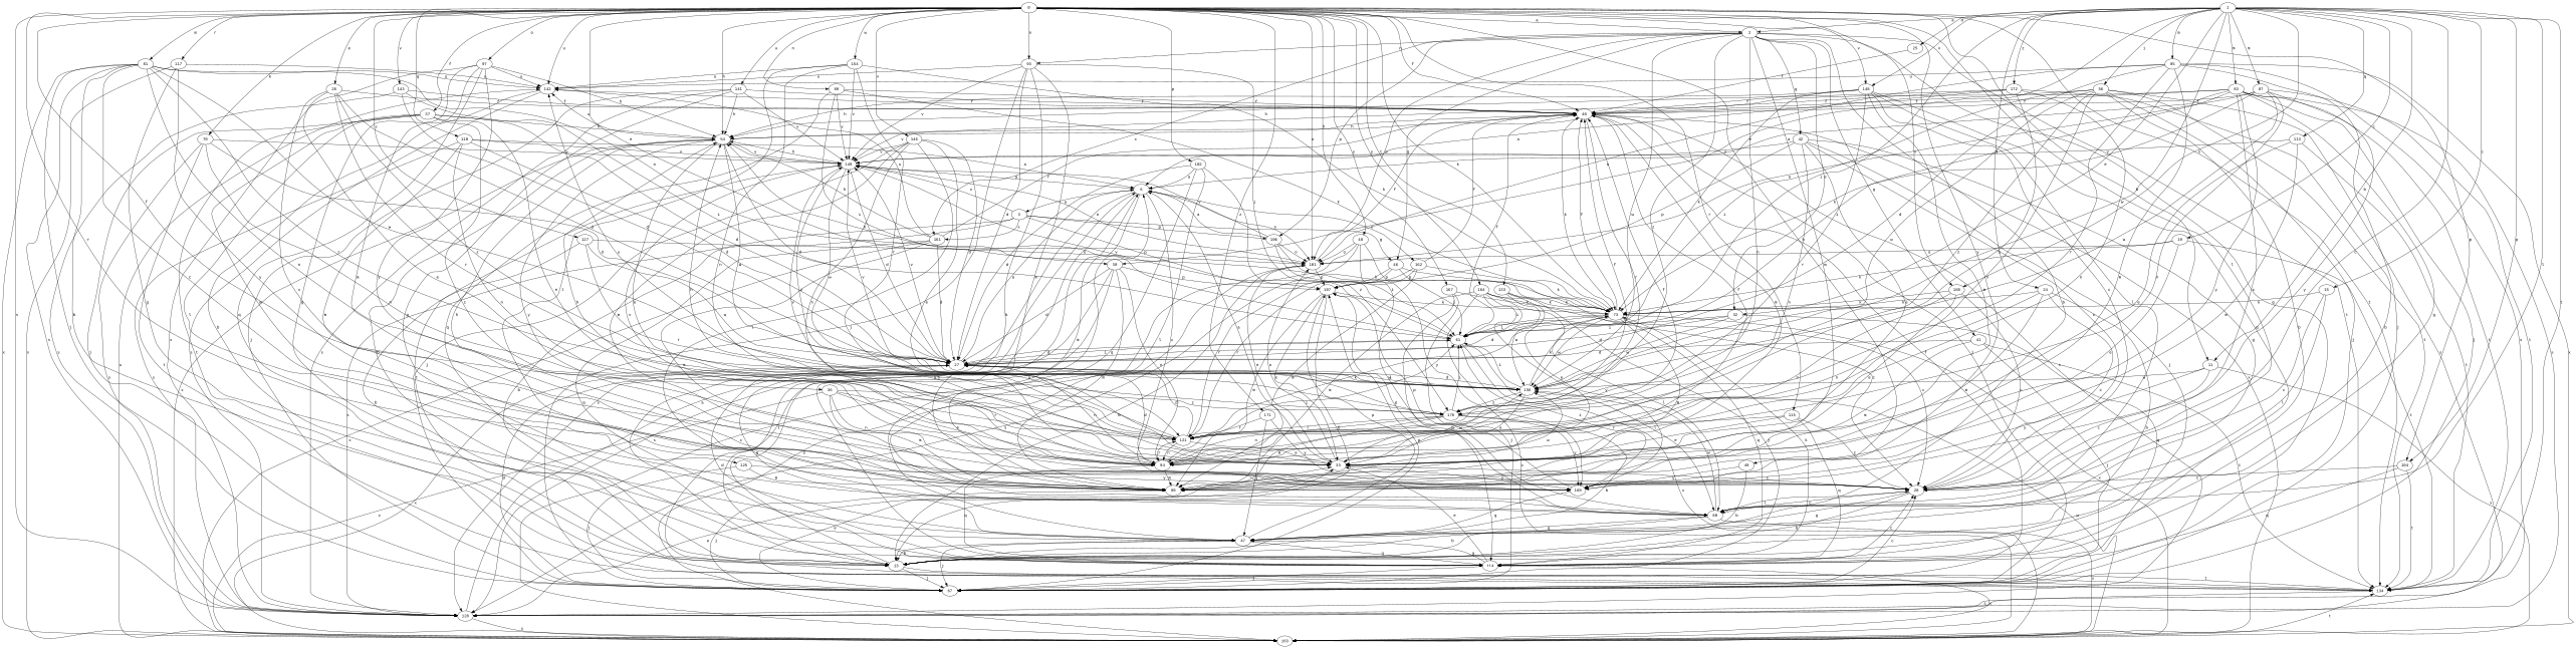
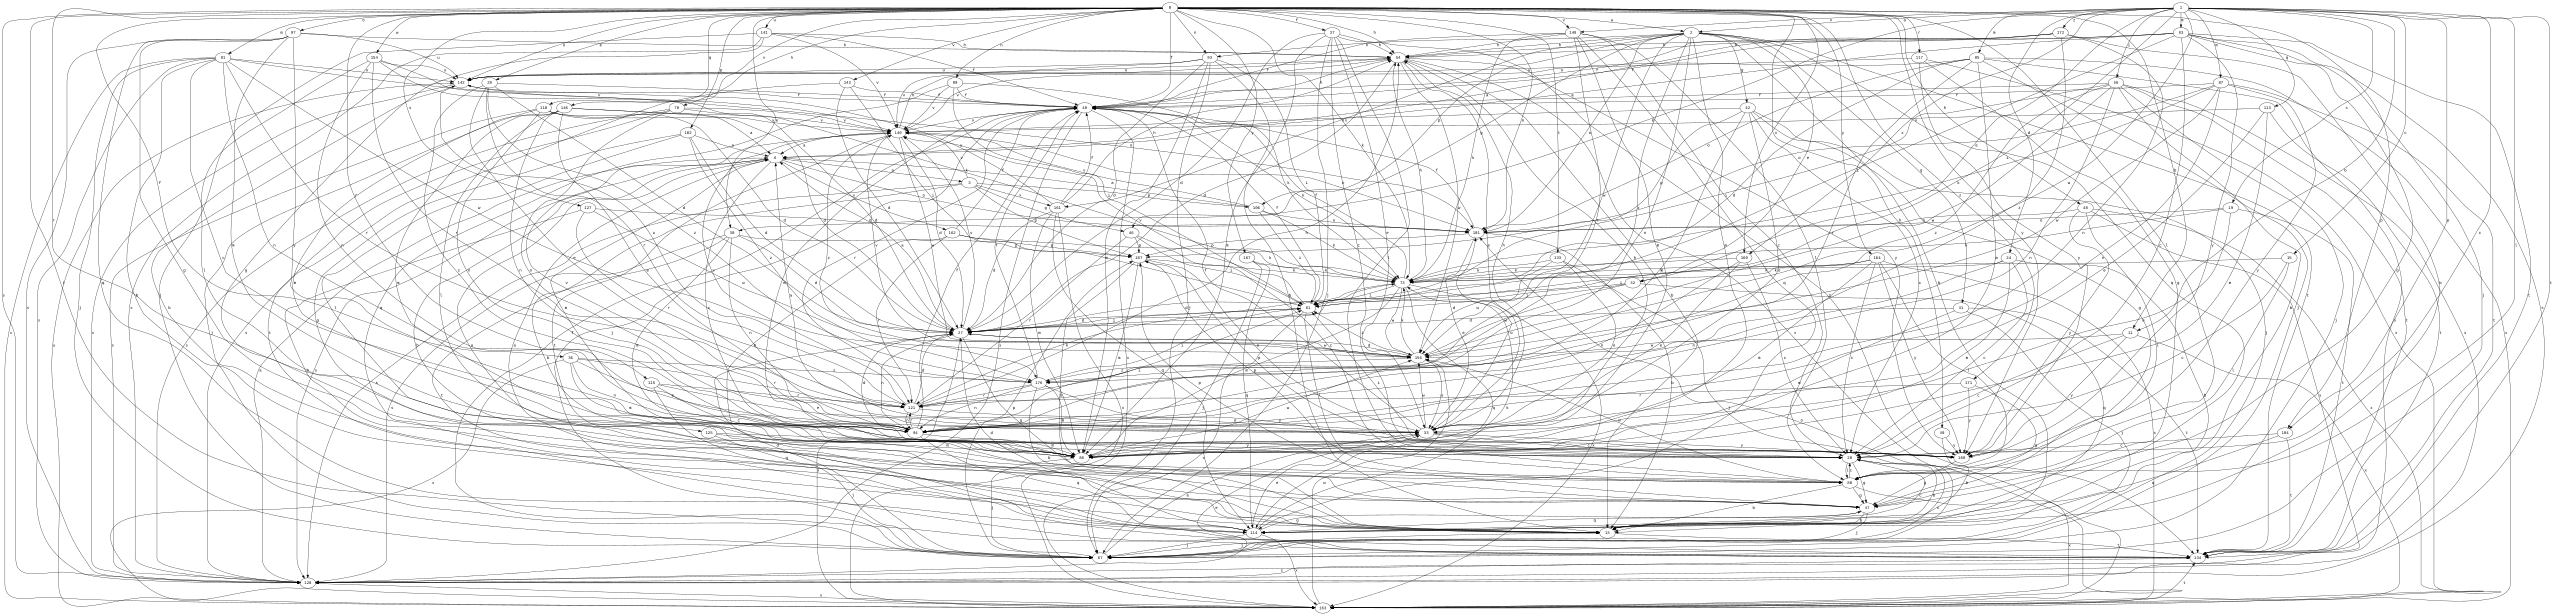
  strict digraph {
    fontname="Liberation Mono"
    node [fontname="Liberation Mono"]
    edge [fontname="Liberation Mono"]
    0
    2
    11
    28
    30
    36
    37
    40
    48
    49
    54
    70
    73
    80
    81
    89
    93
    97
    101
    102
    104
    110
    115
    117
    n25 [label=125]
    127
    128
    133
    134
    141
    142
    143
    146
    148
    154
    160
    164
    167
    169
    171
    32
    156
    13
    41
    42
    46
    88
    94
    106
    114
    161
    176
    20
    163
    33
    n56 [label=27]
    121
    107
    67
    149
    61
    47
    6
    1
    15
    19
    24
-   25
    56
    83
    85
    87
    113
    172
    3
    162
    0 -> 2 [label=a]
    0 -> 11 [label=b]
    0 -> 28 [label=e]
    0 -> 30 [label=e]
    0 -> 36 [label=f]
    0 -> 37 [label=f]
    0 -> 40 [label=f]
    0 -> 48 [label=h]
    0 -> 49 [label=h]
    0 -> 54 [label=h]
    0 -> 70 [label=k]
    0 -> 73 [label=k]
    0 -> 80 [label=l]
    0 -> 81 [label=m]
    0 -> 89 [label=n]
    0 -> 93 [label=n]
    0 -> 97 [label=o]
    0 -> 101 [label=o]
    0 -> 102 [label=p]
    0 -> 104 [label=p]
    0 -> 110 [label=q]
    0 -> 115 [label=r]
    0 -> 117 [label=r]
    0 -> n25 [label=r]
    0 -> 127 [label=s]
    0 -> 128 [label=s]
    0 -> 133 [label=t]
    0 -> 134 [label=t]
    0 -> 141 [label=u]
    0 -> 142 [label=u]
    0 -> 143 [label=v]
    0 -> 146 [label=v]
    0 -> 148 [label=v]
    0 -> 154 [label=w]
    0 -> 160 [label=x]
    0 -> 164 [label=y]
    0 -> 167 [label=y]
    0 -> 169 [label=y]
    0 -> 171 [label=z]
+   2 -> 54 [label=h]
    2 -> 93 [label=n]
    2 -> 101 [label=o]
    2 -> 134 [label=t]
    2 -> 32 [label=e]
    2 -> 156 [label=w]
    2 -> 13 [label=b]
    2 -> 41 [label=g]
    2 -> 42 [label=g]
    2 -> 46 [label=g]
    2 -> 88 [label=m]
    2 -> 94 [label=n]
    2 -> 106 [label=p]
    2 -> 114 [label=q]
    2 -> 161 [label=x]
    2 -> 176 [label=z]
    11 -> 169 [label=y]
    11 -> 156 [label=w]
    11 -> 20 [label=c]
    11 -> 163 [label=x]
    28 -> 40 [label=f]
    28 -> 176 [label=z]
    28 -> 20 [label=c]
    28 -> 33 [label=e]
    28 -> n56 [label=d]
    28 -> 121 [label=r]
    30 -> 128 [label=s]
    30 -> 134 [label=t]
    30 -> 88 [label=m]
    30 -> 94 [label=n]
    30 -> n56 [label=d]
    30 -> 107 [label=p]
    36 -> 88 [label=m]
    36 -> 94 [label=n]
    36 -> 176 [label=z]
    36 -> 163 [label=x]
    36 -> 33 [label=e]
    36 -> 121 [label=r]
    37 -> 54 [label=h]
    37 -> 80 [label=l]
    37 -> 134 [label=t]
    37 -> 88 [label=m]
    37 -> 20 [label=c]
    37 -> 33 [label=e]
    37 -> n56 [label=d]
    37 -> 67 [label=j]
    40 -> 54 [label=h]
    40 -> 73 [label=k]
    40 -> 128 [label=s]
    40 -> 88 [label=m]
    40 -> 163 [label=x]
    40 -> 121 [label=r]
    40 -> 67 [label=j]
    40 -> 149 [label=v]
    48 -> 80 [label=l]
    48 -> 101 [label=o]
    48 -> 128 [label=s]
    48 -> 169 [label=y]
    48 -> 163 [label=x]
    49 -> 169 [label=y]
    49 -> 13 [label=b]
    54 -> 142 [label=u]
    54 -> 169 [label=y]
    54 -> 156 [label=w]
    54 -> 13 [label=b]
    54 -> 163 [label=x]
    54 -> 33 [label=e]
    54 -> n56 [label=d]
    54 -> 149 [label=v]
    70 -> 128 [label=s]
    70 -> 134 [label=t]
    70 -> 94 [label=n]
    70 -> n56 [label=d]
    70 -> 149 [label=v]
    73 -> 40 [label=f]
    73 -> 54 [label=h]
    73 -> 156 [label=w]
    73 -> 88 [label=m]
    73 -> 114 [label=q]
    73 -> 163 [label=x]
    73 -> n56 [label=d]
    73 -> 61 [label=i]
    80 -> 156 [label=w]
    80 -> 13 [label=b]
    80 -> 20 [label=c]
    80 -> 163 [label=x]
    80 -> 107 [label=p]
    80 -> 47 [label=g]
    81 -> 101 [label=o]
    81 -> 128 [label=s]
    81 -> 142 [label=u]
    81 -> 156 [label=w]
    81 -> 13 [label=b]
    81 -> 94 [label=n]
    81 -> 20 [label=c]
    81 -> 163 [label=x]
    81 -> 121 [label=r]
    81 -> 67 [label=j]
    89 -> 40 [label=f]
    89 -> 73 [label=k]
    89 -> 114 [label=q]
    89 -> 149 [label=v]
    89 -> 61 [label=i]
    93 -> 142 [label=u]
    93 -> 13 [label=b]
    93 -> 88 [label=m]
    93 -> n56 [label=d]
    93 -> 67 [label=j]
    93 -> 149 [label=v]
    93 -> 61 [label=i]
    97 -> 54 [label=h]
    97 -> 128 [label=s]
    97 -> 142 [label=u]
    97 -> 169 [label=y]
    97 -> 88 [label=m]
    97 -> 114 [label=q]
    97 -> 47 [label=g]
    101 -> 40 [label=f]
    101 -> 13 [label=b]
    101 -> 33 [label=e]
    101 -> 107 [label=p]
    102 -> 80 [label=l]
    102 -> 176 [label=z]
    102 -> n56 [label=d]
    102 -> 47 [label=g]
    102 -> 6 [label=a]
    104 -> 134 [label=t]
    104 -> 114 [label=q]
    104 -> 20 [label=c]
    110 -> 128 [label=s]
    110 -> 88 [label=m]
    110 -> 94 [label=n]
    110 -> n56 [label=d]
    110 -> 149 [label=v]
    110 -> 6 [label=a]
    115 -> 114 [label=q]
    115 -> 20 [label=c]
    115 -> 33 [label=e]
    115 -> 121 [label=r]
    117 -> 142 [label=u]
    117 -> 169 [label=y]
    117 -> 163 [label=x]
    117 -> 47 [label=g]
    n25 -> 169 [label=y]
    n25 -> 88 [label=m]
    n25 -> 67 [label=j]
    127 -> 101 [label=o]
    127 -> 156 [label=w]
    127 -> 13 [label=b]
    127 -> 121 [label=r]
    128 -> 163 [label=x]
    128 -> 33 [label=e]
    128 -> 6 [label=a]
    133 -> 73 [label=k]
    133 -> 156 [label=w]
    133 -> 33 [label=e]
    133 -> 67 [label=j]
    134 -> 128 [label=s]
    141 -> 40 [label=f]
    141 -> 54 [label=h]
    141 -> 128 [label=s]
    141 -> 67 [label=j]
    141 -> 149 [label=v]
    141 -> 47 [label=g]
    142 -> 40 [label=f]
    142 -> 128 [label=s]
    142 -> 13 [label=b]
    143 -> 40 [label=f]
    143 -> 128 [label=s]
    143 -> n56 [label=d]
    143 -> 61 [label=i]
    146 -> 80 [label=l]
    146 -> 88 [label=m]
    146 -> 94 [label=n]
    146 -> 33 [label=e]
    146 -> n56 [label=d]
    146 -> 67 [label=j]
    146 -> 149 [label=v]
    148 -> 40 [label=f]
    148 -> 54 [label=h]
    148 -> 73 [label=k]
    148 -> 80 [label=l]
    148 -> 88 [label=m]
    148 -> 114 [label=q]
    148 -> 20 [label=c]
    148 -> 121 [label=r]
    154 -> 73 [label=k]
    154 -> 80 [label=l]
    154 -> 142 [label=u]
    154 -> 94 [label=n]
    154 -> 121 [label=r]
    154 -> 149 [label=v]
    160 -> 73 [label=k]
    160 -> 94 [label=n]
    160 -> 20 [label=c]
    160 -> 33 [label=e]
    164 -> 73 [label=k]
    164 -> 80 [label=l]
    164 -> 169 [label=y]
    164 -> 88 [label=m]
    164 -> 20 [label=c]
    164 -> 163 [label=x]
    164 -> 61 [label=i]
    167 -> 73 [label=k]
    167 -> 114 [label=q]
    167 -> 67 [label=j]
    169 -> 107 [label=p]
    169 -> 61 [label=i]
    169 -> 47 [label=g]
    171 -> 169 [label=y]
    171 -> 121 [label=r]
    171 -> 47 [label=g]
    32 -> 156 [label=w]
    32 -> 114 [label=q]
    32 -> n56 [label=d]
    32 -> 61 [label=i]
    156 -> 73 [label=k]
    156 -> 176 [label=z]
    156 -> 33 [label=e]
    156 -> n56 [label=d]
    156 -> 149 [label=v]
    156 -> 61 [label=i]
    13 -> 134 [label=t]
    13 -> 67 [label=j]
    13 -> 6 [label=a]
    41 -> 134 [label=t]
    41 -> 88 [label=m]
    41 -> n56 [label=d]
    41 -> 67 [label=j]
    42 -> 94 [label=n]
    42 -> 20 [label=c]
    42 -> 33 [label=e]
    42 -> 107 [label=p]
    42 -> 67 [label=j]
    42 -> 149 [label=v]
    42 -> 47 [label=g]
    46 -> 20 [label=c]
    46 -> 121 [label=r]
    46 -> 107 [label=p]
    46 -> 61 [label=i]
    88 -> 54 [label=h]
    88 -> 156 [label=w]
    88 -> 67 [label=j]
    94 -> 40 [label=f]
    94 -> 88 [label=m]
    94 -> 114 [label=q]
    94 -> n56 [label=d]
    94 -> 121 [label=r]
    94 -> 149 [label=v]
    94 -> 61 [label=i]
    106 -> 73 [label=k]
    106 -> 101 [label=o]
    106 -> 149 [label=v]
    106 -> 61 [label=i]
    106 -> 6 [label=a]
    114 -> 73 [label=k]
    114 -> 20 [label=c]
    114 -> 163 [label=x]
    114 -> 33 [label=e]
    114 -> n56 [label=d]
    114 -> 67 [label=j]
    114 -> 47 [label=g]
    114 -> 6 [label=a]
    161 -> 40 [label=f]
    161 -> 54 [label=h]
    161 -> 142 [label=u]
    161 -> 88 [label=m]
    161 -> 114 [label=q]
    161 -> 163 [label=x]
    161 -> n56 [label=d]
    176 -> 40 [label=f]
    176 -> 142 [label=u]
    176 -> 169 [label=y]
    176 -> 13 [label=b]
    176 -> 88 [label=m]
    176 -> 94 [label=n]
    176 -> 121 [label=r]
    176 -> 61 [label=i]
    20 -> 80 [label=l]
    20 -> 13 [label=b]
    20 -> 47 [label=g]
    163 -> 101 [label=o]
    163 -> 134 [label=t]
    163 -> 142 [label=u]
    163 -> 156 [label=w]
    33 -> 40 [label=f]
    33 -> 54 [label=h]
    33 -> 101 [label=o]
    33 -> 169 [label=y]
    33 -> 156 [label=w]
    33 -> 20 [label=c]
    33 -> 6 [label=a]
    n56 -> 156 [label=w]
    n56 -> 94 [label=n]
    n56 -> 163 [label=x]
    n56 -> 149 [label=v]
    n56 -> 61 [label=i]
    n56 -> 47 [label=g]
    n56 -> 6 [label=a]
    121 -> 54 [label=h]
    121 -> 73 [label=k]
    121 -> 94 [label=n]
    121 -> 33 [label=e]
    121 -> n56 [label=d]
    121 -> 149 [label=v]
    107 -> 73 [label=k]
    107 -> 13 [label=b]
    107 -> 88 [label=m]
    107 -> 33 [label=e]
    67 -> 40 [label=f]
    67 -> 20 [label=c]
    67 -> 33 [label=e]
    67 -> n56 [label=d]
    67 -> 107 [label=p]
    149 -> 54 [label=h]
    149 -> 101 [label=o]
    149 -> 134 [label=t]
    149 -> 156 [label=w]
    149 -> 176 [label=z]
    149 -> n56 [label=d]
    149 -> 6 [label=a]
    61 -> 40 [label=f]
    61 -> 80 [label=l]
    61 -> 163 [label=x]
    61 -> n56 [label=d]
    61 -> 149 [label=v]
    47 -> 13 [label=b]
    47 -> 114 [label=q]
    47 -> 107 [label=p]
    47 -> 67 [label=j]
    6 -> 101 [label=o]
    6 -> 128 [label=s]
    6 -> 13 [label=b]
    6 -> 88 [label=m]
    6 -> 20 [label=c]
    6 -> 3 [label=a]
    6 -> 162 [label=x]
    1 -> 2 [label=a]
    1 -> 11 [label=b]
    1 -> 30 [label=e]
    1 -> 80 [label=l]
    1 -> 104 [label=p]
    1 -> 134 [label=t]
    1 -> 148 [label=v]
    1 -> 160 [label=x]
    1 -> 32 [label=e]
    1 -> 156 [label=w]
    1 -> 20 [label=c]
    1 -> 61 [label=i]
    1 -> 15 [label=c]
    1 -> 19 [label=c]
    1 -> 24 [label=d]
-   1 -> 25 [label=d]
    1 -> 56 [label=i]
    1 -> 83 [label=m]
    1 -> 85 [label=m]
    1 -> 87 [label=m]
    1 -> 113 [label=q]
    1 -> 172 [label=z]
    15 -> 73 [label=k]
    15 -> 80 [label=l]
    15 -> 20 [label=c]
    19 -> 73 [label=k]
    19 -> 101 [label=o]
    19 -> 134 [label=t]
    19 -> 33 [label=e]
    24 -> 73 [label=k]
    24 -> 13 [label=b]
    24 -> 88 [label=m]
    24 -> 94 [label=n]
    24 -> 20 [label=c]
-   25 -> 40 [label=f]
    56 -> 40 [label=f]
    56 -> 128 [label=s]
    56 -> 134 [label=t]
    56 -> 156 [label=w]
    56 -> 13 [label=b]
    56 -> 94 [label=n]
    56 -> 176 [label=z]
    56 -> 67 [label=j]
    56 -> 61 [label=i]
    83 -> 40 [label=f]
    83 -> 54 [label=h]
    83 -> 128 [label=s]
    83 -> 134 [label=t]
    83 -> 169 [label=y]
    83 -> 20 [label=c]
    83 -> 67 [label=j]
    83 -> 61 [label=i]
    83 -> 47 [label=g]
    83 -> 6 [label=a]
    85 -> 101 [label=o]
    85 -> 128 [label=s]
    85 -> 142 [label=u]
    85 -> 88 [label=m]
    85 -> 163 [label=x]
    85 -> n56 [label=d]
    85 -> 121 [label=r]
    85 -> 67 [label=j]
    87 -> 40 [label=f]
    87 -> 73 [label=k]
    87 -> 101 [label=o]
    87 -> 134 [label=t]
    87 -> 169 [label=y]
    87 -> 156 [label=w]
    87 -> 94 [label=n]
    113 -> 134 [label=t]
    113 -> 88 [label=m]
    113 -> 33 [label=e]
    113 -> 149 [label=v]
    172 -> 40 [label=f]
    172 -> 54 [label=h]
    172 -> 13 [label=b]
    172 -> 94 [label=n]
    172 -> 176 [label=z]
    172 -> 6 [label=a]
    3 -> 128 [label=s]
    3 -> 13 [label=b]
    3 -> 46 [label=g]
    3 -> 106 [label=p]
    3 -> 161 [label=x]
    3 -> 107 [label=p]
    3 -> 149 [label=v]
    162 -> 40 [label=f]
    162 -> 73 [label=k]
    162 -> 88 [label=m]
    162 -> 121 [label=r]
    162 -> 107 [label=p]
  }
